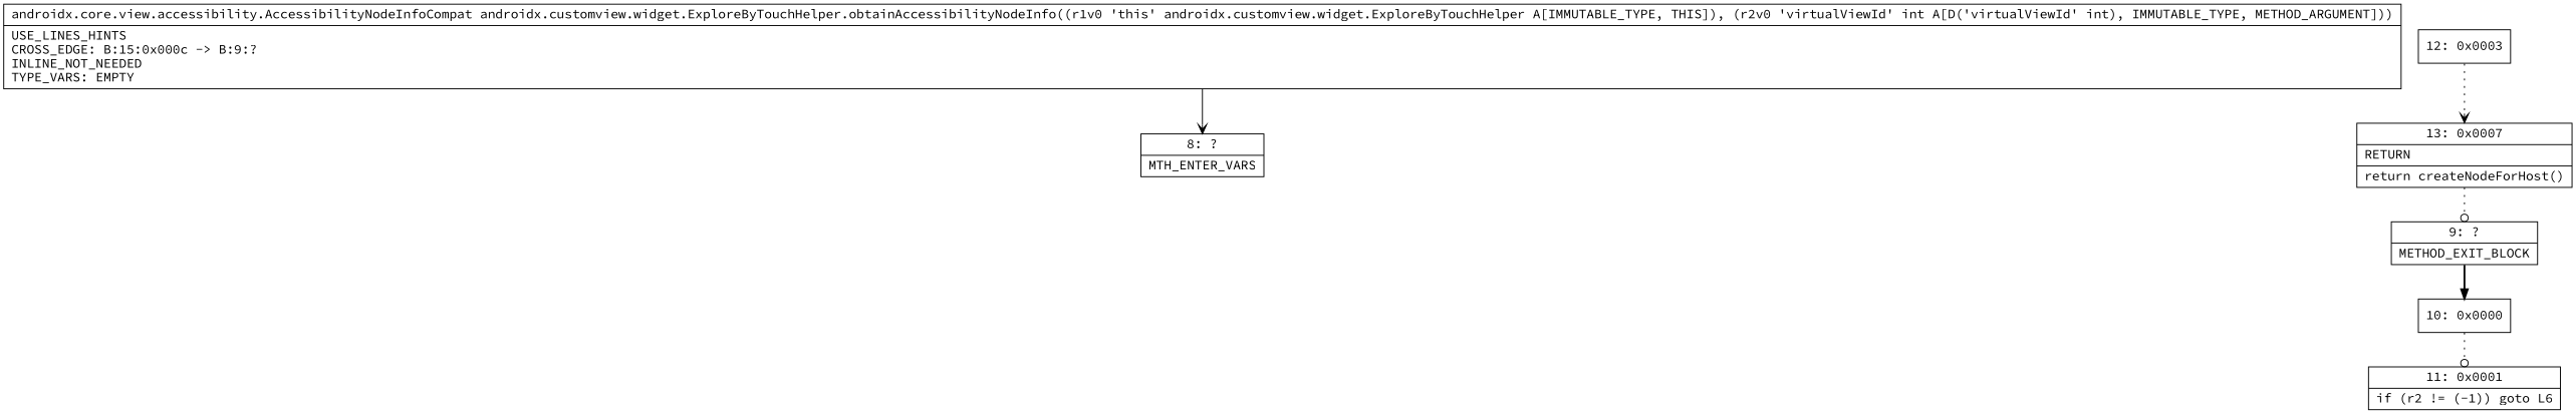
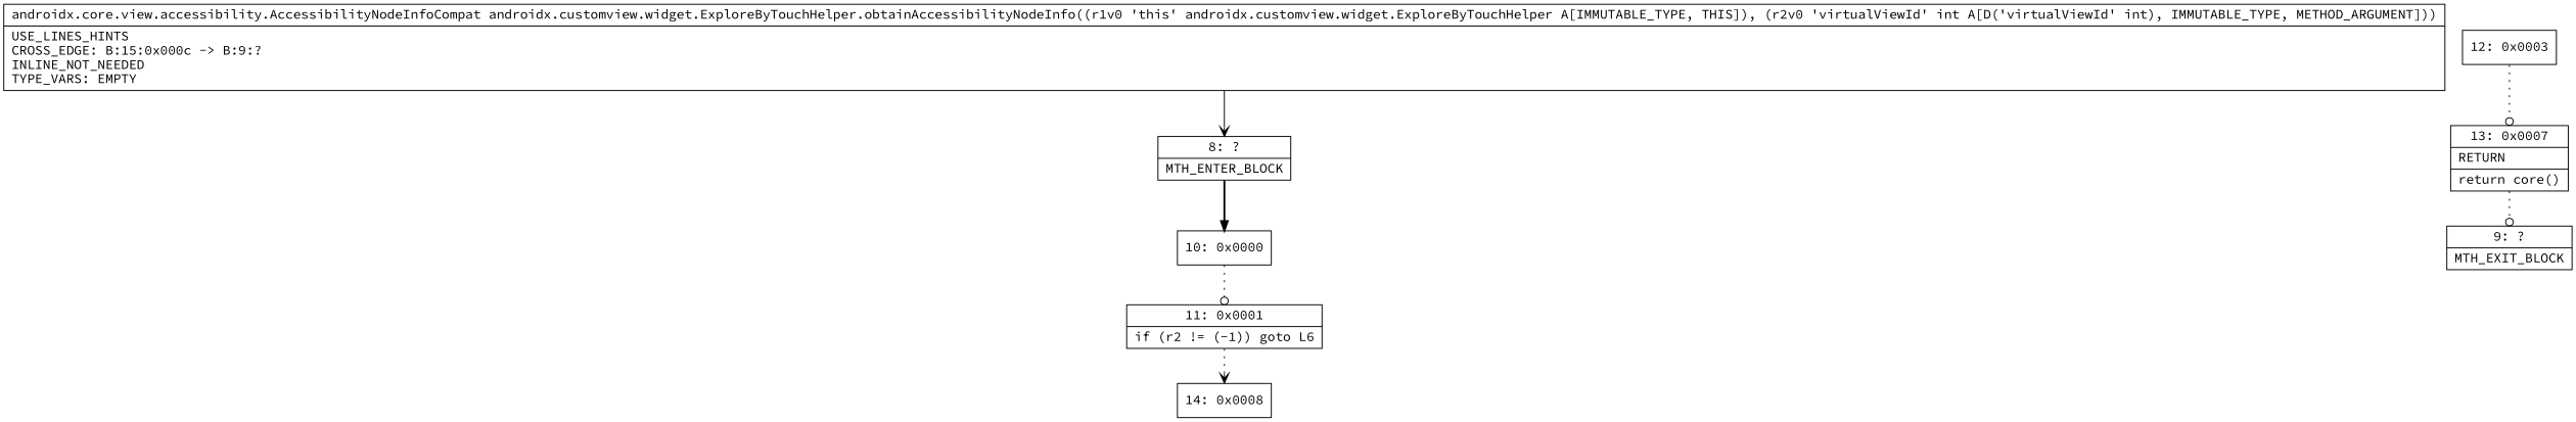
  digraph {
    fontname="Source Code Pro"
    node [fontname="Source Code Pro" shape=record]
    edge [arrowhead=odot fontname="Source Code Pro" style=dotted]
-   n1 [label="{8\:\ ?|MTH_ENTER_VARS\l}"]
+   n1 [label="{8\:\ ?|MTH_ENTER_BLOCK\l}"]
    n2 [label="{10\:\ 0x0000}"]
    n3 [label="{11\:\ 0x0001|if (r2 != (\-1)) goto L6\l}"]
+   n4 [label="{14\:\ 0x0008}"]
    n5 [label="{12\:\ 0x0003}"]
-   n6 [label="{13\:\ 0x0007|RETURN\l|return createNodeForHost()\l}"]
-   n7 [label="{9\:\ ?|METHOD_EXIT_BLOCK\l}"]
+   n6 [label="{13\:\ 0x0007|RETURN\l|return core()\l}"]
+   n7 [label="{9\:\ ?|MTH_EXIT_BLOCK\l}"]
    n8 [label="{androidx.core.view.accessibility.AccessibilityNodeInfoCompat androidx.customview.widget.ExploreByTouchHelper.obtainAccessibilityNodeInfo((r1v0 'this' androidx.customview.widget.ExploreByTouchHelper A[IMMUTABLE_TYPE, THIS]), (r2v0 'virtualViewId' int A[D('virtualViewId' int), IMMUTABLE_TYPE, METHOD_ARGUMENT]))  | USE_LINES_HINTS\lCROSS_EDGE: B:15:0x000c \-\> B:9:?\lINLINE_NOT_NEEDED\lTYPE_VARS: EMPTY\l}"]
-   n7 -> n2 [arrowhead=normal style=bold]
+   n1 -> n2 [arrowhead=normal style=bold]
    n2 -> n3
-   n5 -> n6 [arrowhead=vee]
+   n3 -> n4 [arrowhead=vee]
+   n5 -> n6
    n6 -> n7
    n8 -> n1 [arrowhead=vee style=solid]
  }
